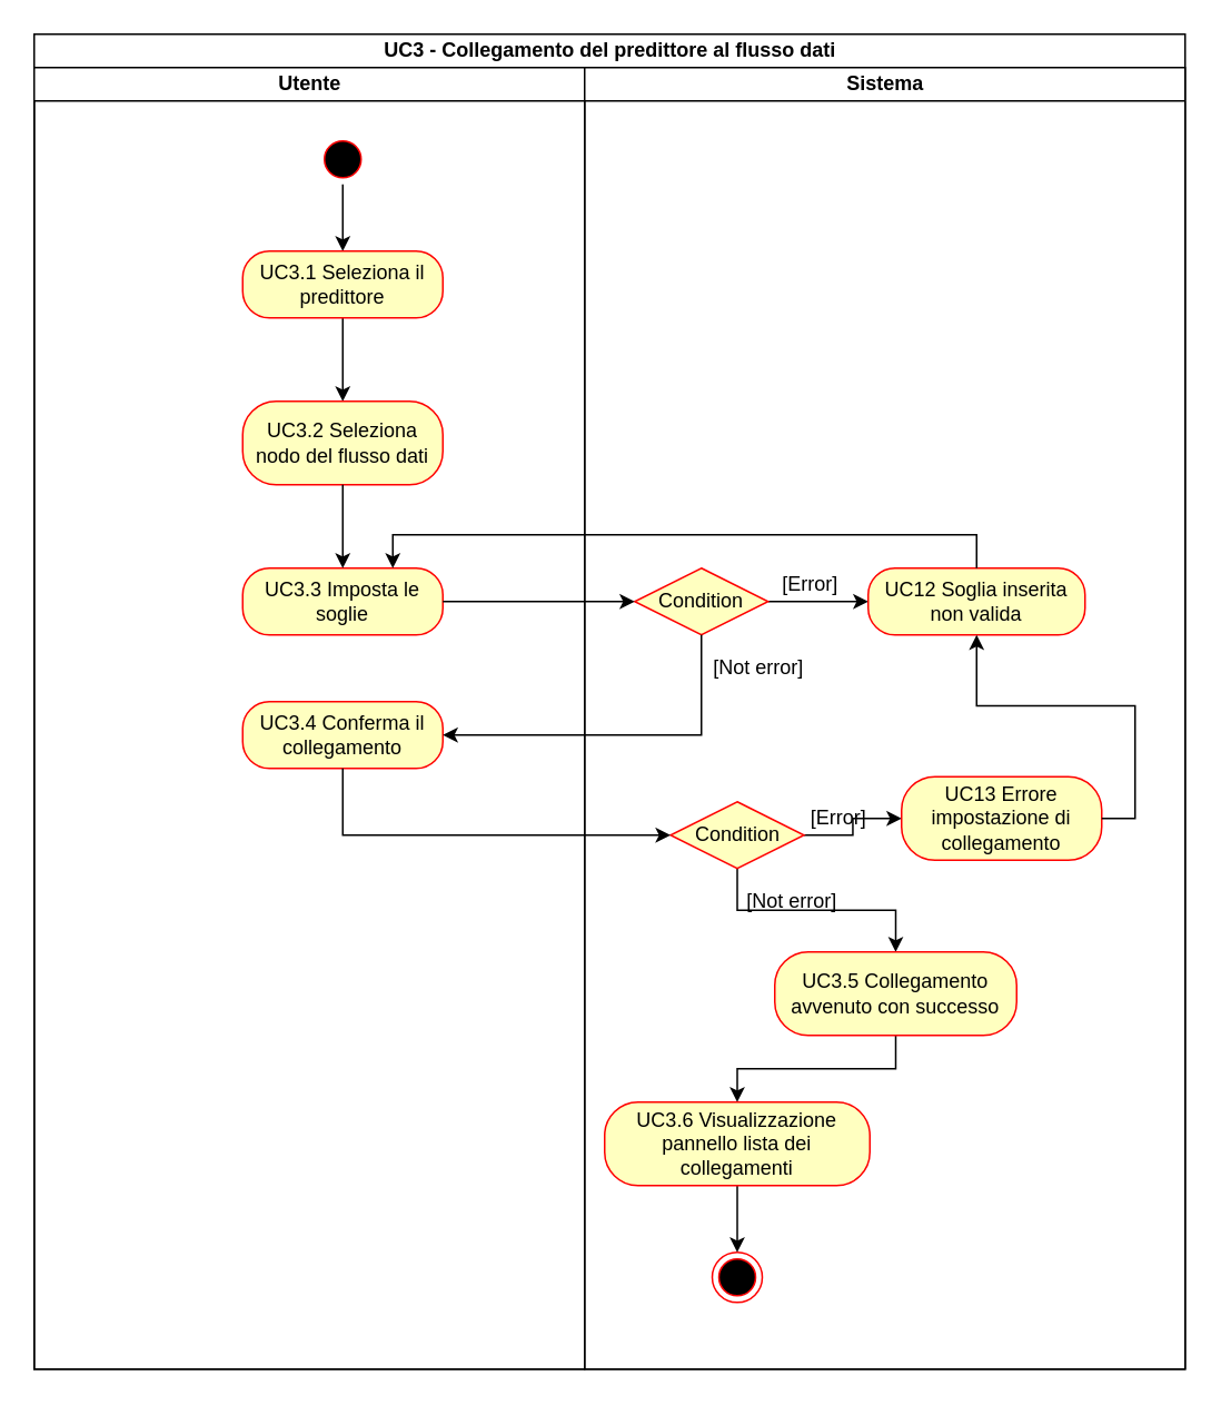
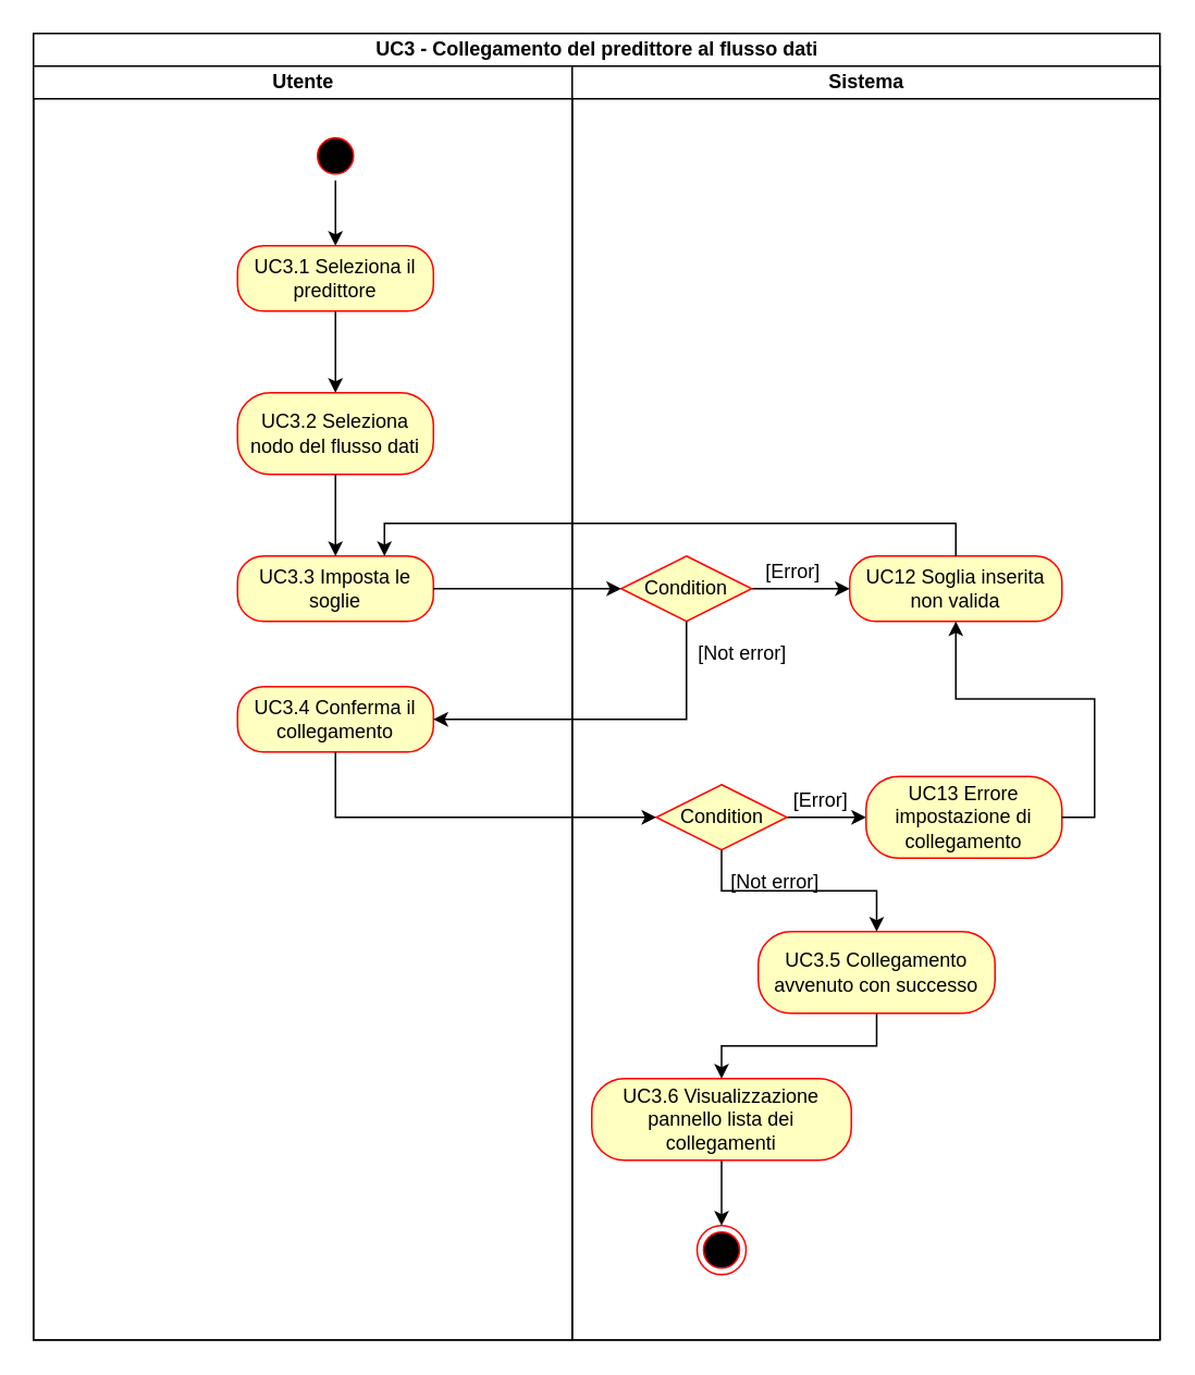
  <mxCell id="0" />
  <mxCell id="1" parent="0" />
  <mxCell id="2" value="UC3 - Collegamento del predittore al flusso dati" style="swimlane;html=1;childLayout=stackLayout;resizeParent=1;resizeParentMax=0;startSize=20;" vertex="1" parent="1"><mxGeometry x="20" y="20" width="690" height="800" as="geometry" /></mxCell>
  <mxCell id="3" value="Utente" style="swimlane;html=1;startSize=20;" vertex="1" parent="2"><mxGeometry y="20" width="330" height="780" as="geometry" /></mxCell>
  <mxCell id="4" style="edgeStyle=orthogonalEdgeStyle;rounded=0;orthogonalLoop=1;jettySize=auto;html=1;exitX=0.5;exitY=1;exitDx=0;exitDy=0;strokeColor=#000000;" edge="1" parent="3" source="5" target="7"><mxGeometry relative="1" as="geometry" /></mxCell>
  <mxCell id="5" value="" style="ellipse;html=1;shape=startState;fillColor=#000000;strokeColor=#ff0000;" vertex="1" parent="3"><mxGeometry x="170" y="40" width="30" height="30" as="geometry" /></mxCell>
  <mxCell id="6" style="edgeStyle=orthogonalEdgeStyle;rounded=0;orthogonalLoop=1;jettySize=auto;html=1;exitX=0.5;exitY=1;exitDx=0;exitDy=0;entryX=0.5;entryY=0;entryDx=0;entryDy=0;strokeColor=#000000;" edge="1" parent="3" source="7" target="8"><mxGeometry relative="1" as="geometry" /></mxCell>
  <mxCell id="7" value="UC3.1 Seleziona il predittore" style="rounded=1;whiteSpace=wrap;html=1;arcSize=40;fontColor=#000000;fillColor=#ffffc0;strokeColor=#ff0000;" vertex="1" parent="3"><mxGeometry x="125" y="110" width="120" height="40" as="geometry" /></mxCell>
  <mxCell id="8" value="UC3.2 Seleziona nodo del flusso dati" style="rounded=1;whiteSpace=wrap;html=1;arcSize=40;fontColor=#000000;fillColor=#ffffc0;strokeColor=#ff0000;" vertex="1" parent="3"><mxGeometry x="125" y="200" width="120" height="50" as="geometry" /></mxCell>
  <mxCell id="9" value="UC3.3 Imposta le soglie" style="rounded=1;whiteSpace=wrap;html=1;arcSize=40;fontColor=#000000;fillColor=#ffffc0;strokeColor=#ff0000;" vertex="1" parent="3"><mxGeometry x="125" y="300" width="120" height="40" as="geometry" /></mxCell>
  <mxCell id="10" value="UC3.4 Conferma il collegamento" style="rounded=1;whiteSpace=wrap;html=1;arcSize=40;fontColor=#000000;fillColor=#ffffc0;strokeColor=#ff0000;" vertex="1" parent="3"><mxGeometry x="125" y="380" width="120" height="40" as="geometry" /></mxCell>
  <mxCell id="11" value="Sistema" style="swimlane;html=1;startSize=20;" vertex="1" parent="2"><mxGeometry x="330" y="20" width="360" height="780" as="geometry" /></mxCell>
  <mxCell id="12" style="edgeStyle=orthogonalEdgeStyle;rounded=0;orthogonalLoop=1;jettySize=auto;html=1;exitX=1;exitY=0.5;exitDx=0;exitDy=0;entryX=0;entryY=0.5;entryDx=0;entryDy=0;strokeColor=#000000;" edge="1" parent="11" source="13" target="23"><mxGeometry relative="1" as="geometry" /></mxCell>
  <mxCell id="13" value="Condition" style="rhombus;whiteSpace=wrap;html=1;fillColor=#ffffc0;strokeColor=#ff0000;" vertex="1" parent="11"><mxGeometry x="30" y="300" width="80" height="40" as="geometry" /></mxCell>
  <mxCell id="14" style="edgeStyle=orthogonalEdgeStyle;rounded=0;orthogonalLoop=1;jettySize=auto;html=1;exitX=1;exitY=0.5;exitDx=0;exitDy=0;strokeColor=#000000;" edge="1" parent="11" source="17" target="22"><mxGeometry relative="1" as="geometry" /></mxCell>
  <mxCell id="15" value="" style="ellipse;html=1;shape=endState;fillColor=#000000;strokeColor=#ff0000;" vertex="1" parent="11"><mxGeometry x="76.5" y="710" width="30" height="30" as="geometry" /></mxCell>
  <mxCell id="16" style="edgeStyle=orthogonalEdgeStyle;rounded=0;orthogonalLoop=1;jettySize=auto;html=1;exitX=0.5;exitY=1;exitDx=0;exitDy=0;strokeColor=#000000;" edge="1" parent="11" source="17" target="25"><mxGeometry relative="1" as="geometry" /></mxCell>
  <mxCell id="17" value="Condition" style="rhombus;whiteSpace=wrap;html=1;fillColor=#ffffc0;strokeColor=#ff0000;" vertex="1" parent="11"><mxGeometry x="51.5" y="440" width="80" height="40" as="geometry" /></mxCell>
  <mxCell id="18" value="[Not error]" style="text;html=1;align=center;verticalAlign=middle;resizable=0;points=[];autosize=1;" vertex="1" parent="11"><mxGeometry x="89" y="490" width="70" height="20" as="geometry" /></mxCell>
  <mxCell id="19" value="[Not error]" style="text;html=1;align=center;verticalAlign=middle;resizable=0;points=[];autosize=1;" vertex="1" parent="11"><mxGeometry x="69" y="350" width="70" height="20" as="geometry" /></mxCell>
  <mxCell id="20" value="[Error]" style="text;html=1;align=center;verticalAlign=middle;resizable=0;points=[];autosize=1;" vertex="1" parent="11"><mxGeometry x="110" y="300" width="50" height="20" as="geometry" /></mxCell>
  <mxCell id="21" value="[Error]" style="text;html=1;align=center;verticalAlign=middle;resizable=0;points=[];autosize=1;" vertex="1" parent="11"><mxGeometry x="127" y="440" width="50" height="20" as="geometry" /></mxCell>
- <mxCell id="22" value="UC13 Errore impostazione di collegamento" style="rounded=1;whiteSpace=wrap;html=1;arcSize=40;fontColor=#000000;fillColor=#ffffc0;strokeColor=#ff0000;" vertex="1" parent="11"><mxGeometry x="190" y="425" width="120" height="50" as="geometry" /></mxCell>
+ <mxCell id="22" value="UC13 Errore impostazione di collegamento" style="rounded=1;whiteSpace=wrap;html=1;arcSize=40;fontColor=#000000;fillColor=#ffffc0;strokeColor=#ff0000;" vertex="1" parent="11"><mxGeometry x="180" y="435" width="120" height="50" as="geometry" /></mxCell>
  <mxCell id="23" value="UC12 Soglia inserita non valida" style="rounded=1;whiteSpace=wrap;html=1;arcSize=40;fontColor=#000000;fillColor=#ffffc0;strokeColor=#ff0000;" vertex="1" parent="11"><mxGeometry x="170" y="300" width="130" height="40" as="geometry" /></mxCell>
  <mxCell id="24" style="edgeStyle=orthogonalEdgeStyle;rounded=0;orthogonalLoop=1;jettySize=auto;html=1;exitX=0.5;exitY=1;exitDx=0;exitDy=0;strokeColor=#000000;" edge="1" parent="11" source="25" target="27"><mxGeometry relative="1" as="geometry" /></mxCell>
  <mxCell id="25" value="UC3.5 Collegamento avvenuto con successo" style="rounded=1;whiteSpace=wrap;html=1;arcSize=40;fontColor=#000000;fillColor=#ffffc0;strokeColor=#ff0000;" vertex="1" parent="11"><mxGeometry x="114" y="530" width="145" height="50" as="geometry" /></mxCell>
  <mxCell id="26" style="edgeStyle=orthogonalEdgeStyle;rounded=0;orthogonalLoop=1;jettySize=auto;html=1;exitX=0.5;exitY=1;exitDx=0;exitDy=0;entryX=0.5;entryY=0;entryDx=0;entryDy=0;strokeColor=#000000;" edge="1" parent="11" source="27" target="15"><mxGeometry relative="1" as="geometry" /></mxCell>
  <mxCell id="27" value="UC3.6 Visualizzazione pannello lista dei collegamenti" style="rounded=1;whiteSpace=wrap;html=1;arcSize=40;fontColor=#000000;fillColor=#ffffc0;strokeColor=#ff0000;" vertex="1" parent="11"><mxGeometry x="12" y="620" width="159" height="50" as="geometry" /></mxCell>
  <mxCell id="28" style="edgeStyle=orthogonalEdgeStyle;rounded=0;orthogonalLoop=1;jettySize=auto;html=1;exitX=1;exitY=0.5;exitDx=0;exitDy=0;strokeColor=#000000;" edge="1" parent="2" source="9" target="13"><mxGeometry relative="1" as="geometry" /></mxCell>
  <mxCell id="29" style="edgeStyle=orthogonalEdgeStyle;rounded=0;orthogonalLoop=1;jettySize=auto;html=1;exitX=0.5;exitY=0;exitDx=0;exitDy=0;entryX=0.75;entryY=0;entryDx=0;entryDy=0;strokeColor=#000000;" edge="1" parent="2" source="23" target="9"><mxGeometry relative="1" as="geometry" /></mxCell>
  <mxCell id="30" style="edgeStyle=orthogonalEdgeStyle;rounded=0;orthogonalLoop=1;jettySize=auto;html=1;exitX=0.5;exitY=1;exitDx=0;exitDy=0;entryX=1;entryY=0.5;entryDx=0;entryDy=0;strokeColor=#000000;" edge="1" parent="2" source="13" target="10"><mxGeometry relative="1" as="geometry" /></mxCell>
  <mxCell id="31" style="edgeStyle=orthogonalEdgeStyle;rounded=0;orthogonalLoop=1;jettySize=auto;html=1;exitX=0.5;exitY=1;exitDx=0;exitDy=0;entryX=0;entryY=0.5;entryDx=0;entryDy=0;strokeColor=#000000;" edge="1" parent="2" source="10" target="17"><mxGeometry relative="1" as="geometry" /></mxCell>
  <mxCell id="32" style="edgeStyle=orthogonalEdgeStyle;rounded=0;orthogonalLoop=1;jettySize=auto;html=1;exitX=1;exitY=0.5;exitDx=0;exitDy=0;strokeColor=#000000;" edge="1" parent="2" source="22" target="23"><mxGeometry relative="1" as="geometry" /></mxCell>
  <mxCell id="33" style="edgeStyle=orthogonalEdgeStyle;rounded=0;orthogonalLoop=1;jettySize=auto;html=1;exitX=0.5;exitY=1;exitDx=0;exitDy=0;strokeColor=#000000;" edge="1" parent="1" source="8"><mxGeometry relative="1" as="geometry"><mxPoint x="205" y="340" as="targetPoint" /></mxGeometry></mxCell>
